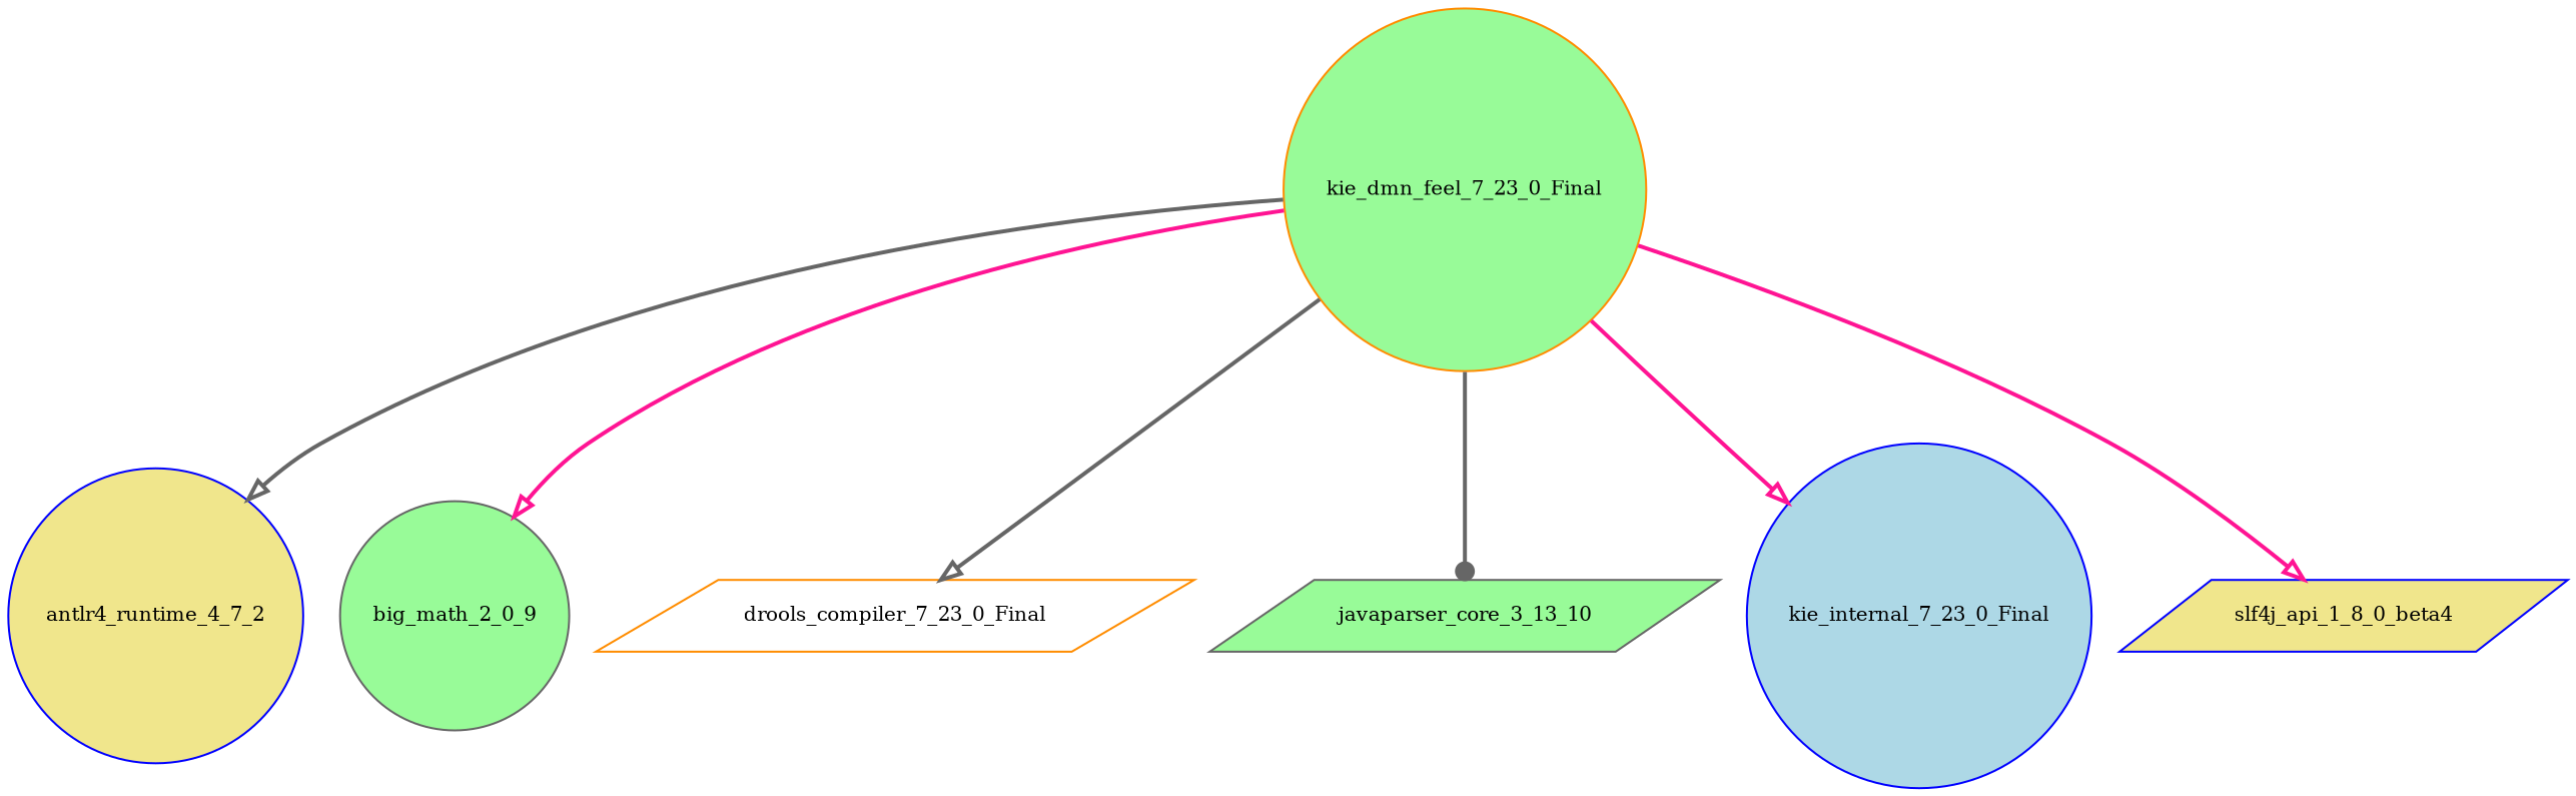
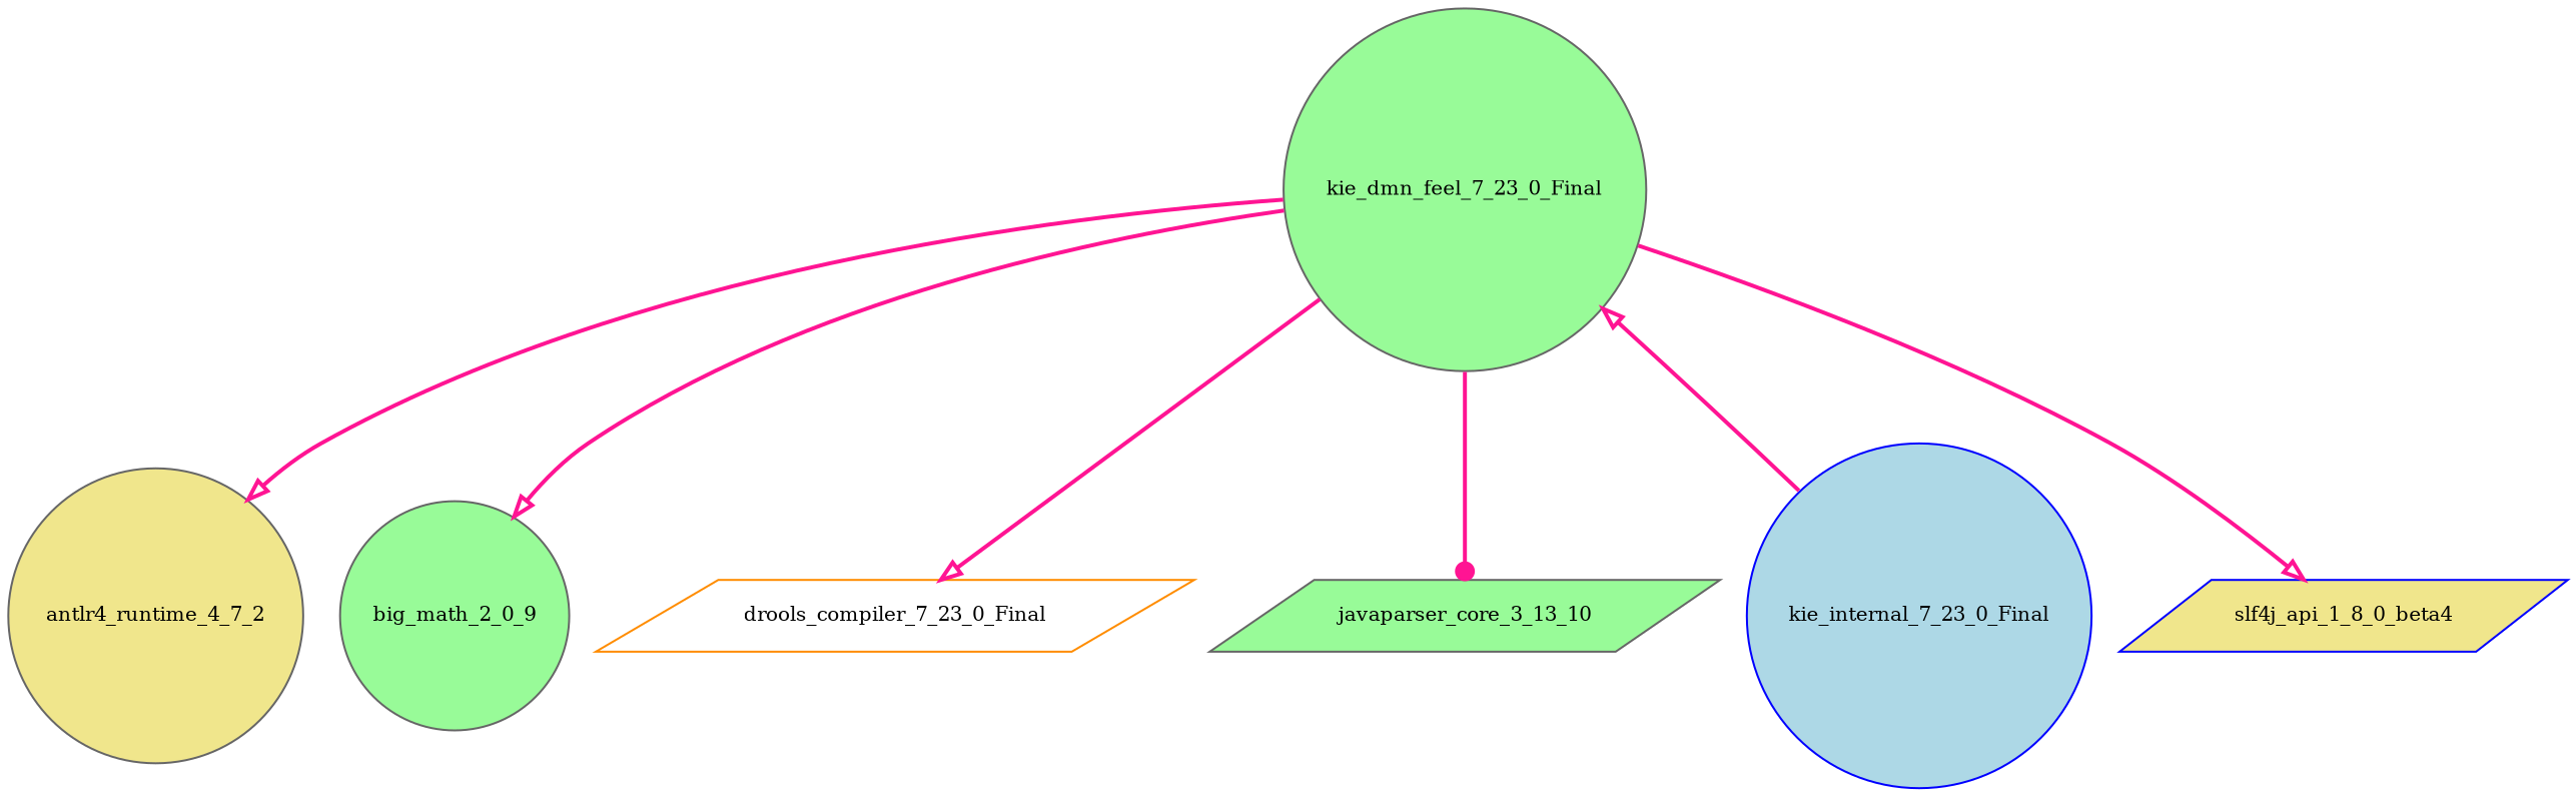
  digraph {
    node [color=gray40 fillcolor=palegreen fontsize=10.0 shape=circle style=filled]
    edge [arrowhead=onormal color=deeppink style=bold]
-   kie_dmn_feel_7_23_0_Final [color=darkorange]
-   antlr4_runtime_4_7_2 [color=blue fillcolor=khaki]
+   kie_dmn_feel_7_23_0_Final
+   antlr4_runtime_4_7_2 [fillcolor=khaki]
    n3 [label=big_math_2_0_9]
    drools_compiler_7_23_0_Final [color=darkorange fillcolor=white shape=parallelogram]
    javaparser_core_3_13_10 [shape=parallelogram]
    kie_internal_7_23_0_Final [color=blue fillcolor=lightblue]
    slf4j_api_1_8_0_beta4 [color=blue fillcolor=khaki shape=parallelogram]
-   kie_dmn_feel_7_23_0_Final -> antlr4_runtime_4_7_2 [color=gray40]
+   kie_dmn_feel_7_23_0_Final -> antlr4_runtime_4_7_2
    kie_dmn_feel_7_23_0_Final -> n3
-   kie_dmn_feel_7_23_0_Final -> drools_compiler_7_23_0_Final [color=gray40]
-   kie_dmn_feel_7_23_0_Final -> javaparser_core_3_13_10 [arrowhead=dot color=gray40]
-   kie_dmn_feel_7_23_0_Final -> kie_internal_7_23_0_Final
+   kie_dmn_feel_7_23_0_Final -> drools_compiler_7_23_0_Final
+   kie_dmn_feel_7_23_0_Final -> javaparser_core_3_13_10 [arrowhead=dot]
+   kie_internal_7_23_0_Final -> kie_dmn_feel_7_23_0_Final
    kie_dmn_feel_7_23_0_Final -> slf4j_api_1_8_0_beta4
  }
